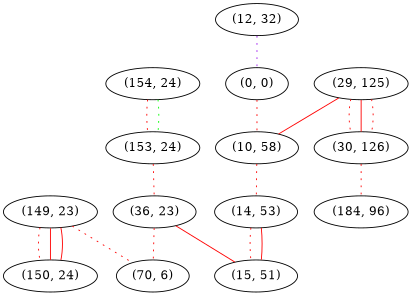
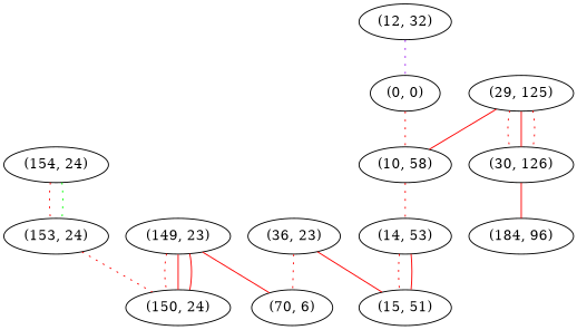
  graph {
    edge [color=red style=dotted weight=1]
    "(154, 24)"
    "(153, 24)"
    "(150, 24)"
    "(149, 23)"
    "(70, 6)"
    "(29, 125)"
    "(10, 58)"
    "(30, 126)"
    "(14, 53)"
    "(184, 96)"
    "(12, 32)"
    "(0, 0)"
    "(15, 51)"
    "(36, 23)"
    "(154, 24)" -- "(153, 24)"
    "(154, 24)" -- "(153, 24)" [color=green weight=2]
-   "(153, 24)" -- "(36, 23)"
+   "(153, 24)" -- "(150, 24)"
    "(149, 23)" -- "(150, 24)"
    "(149, 23)" -- "(150, 24)" [style=solid]
    "(149, 23)" -- "(150, 24)" [style=solid]
-   "(149, 23)" -- "(70, 6)"
+   "(149, 23)" -- "(70, 6)" [style=solid]
    "(29, 125)" -- "(10, 58)" [style=solid]
    "(29, 125)" -- "(30, 126)"
    "(29, 125)" -- "(30, 126)" [style=solid]
    "(29, 125)" -- "(30, 126)"
    "(10, 58)" -- "(14, 53)"
-   "(30, 126)" -- "(184, 96)"
+   "(30, 126)" -- "(184, 96)" [style=solid]
    "(14, 53)" -- "(15, 51)"
    "(14, 53)" -- "(15, 51)" [style=solid]
    "(12, 32)" -- "(0, 0)" [color=purple weight=4]
    "(0, 0)" -- "(10, 58)"
    "(36, 23)" -- "(70, 6)"
    "(36, 23)" -- "(15, 51)" [style=solid]
  }
